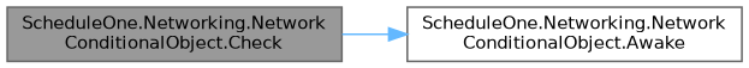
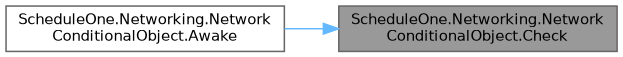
  digraph {
    rankdir=RL
    node [fontname=Helvetica fontsize=10 shape=box style=filled]
    n1 [color=gray40 fillcolor=grey60 fontcolor=black height=0.2 label="ScheduleOne.Networking.Network\lConditionalObject.Check" width=0.4]
    n2 [color=grey40 fillcolor=white height=0.2 label="ScheduleOne.Networking.Network\lConditionalObject.Awake" width=0.4]
-   n2 -> n1 [color=steelblue1 dir=back fontname=Helvetica fontsize=10 labelfontname=Helvetica labelfontsize=10 style=solid]
+   n1 -> n2 [color=steelblue1 dir=back fontname=Helvetica fontsize=10 labelfontname=Helvetica labelfontsize=10 style=solid]
  }
